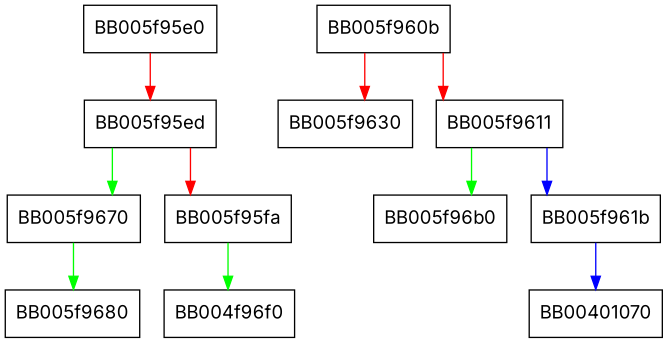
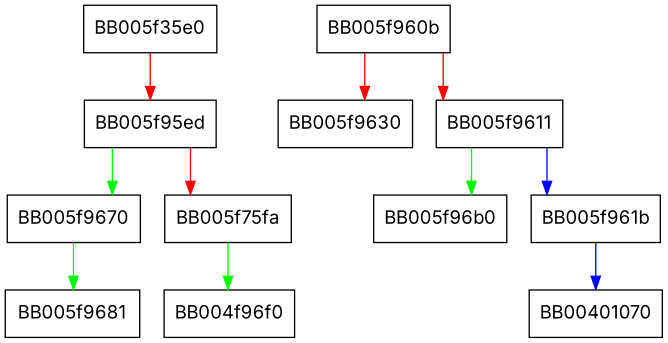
  digraph {
    fontname=Inter
    splines=ortho
    node [fontname=Inter shape=box]
    edge [color=red fontname=Inter]
-   BB005f95e0
+   BB005f95e0 [label=BB005f35e0]
    BB005f95ed
    BB005f9670
-   BB005f95fa
-   BB005f9681 [label=BB005f9680]
+   BB005f95fa [label=BB005f75fa]
+   BB005f9681
    n6 [label=BB004f96f0]
    BB005f960b
    BB005f9630
    BB005f9611
    BB005f96b0
    BB005f961b
    BB00401070
    BB005f95e0 -> BB005f95ed
    BB005f95ed -> BB005f9670 [color=green]
    BB005f95ed -> BB005f95fa
    BB005f9670 -> BB005f9681 [color=green]
    BB005f95fa -> n6 [color=green]
    BB005f960b -> BB005f9630
    BB005f960b -> BB005f9611
    BB005f9611 -> BB005f96b0 [color=green]
    BB005f9611 -> BB005f961b [color=blue]
    BB005f961b -> BB00401070 [color=blue]
  }
